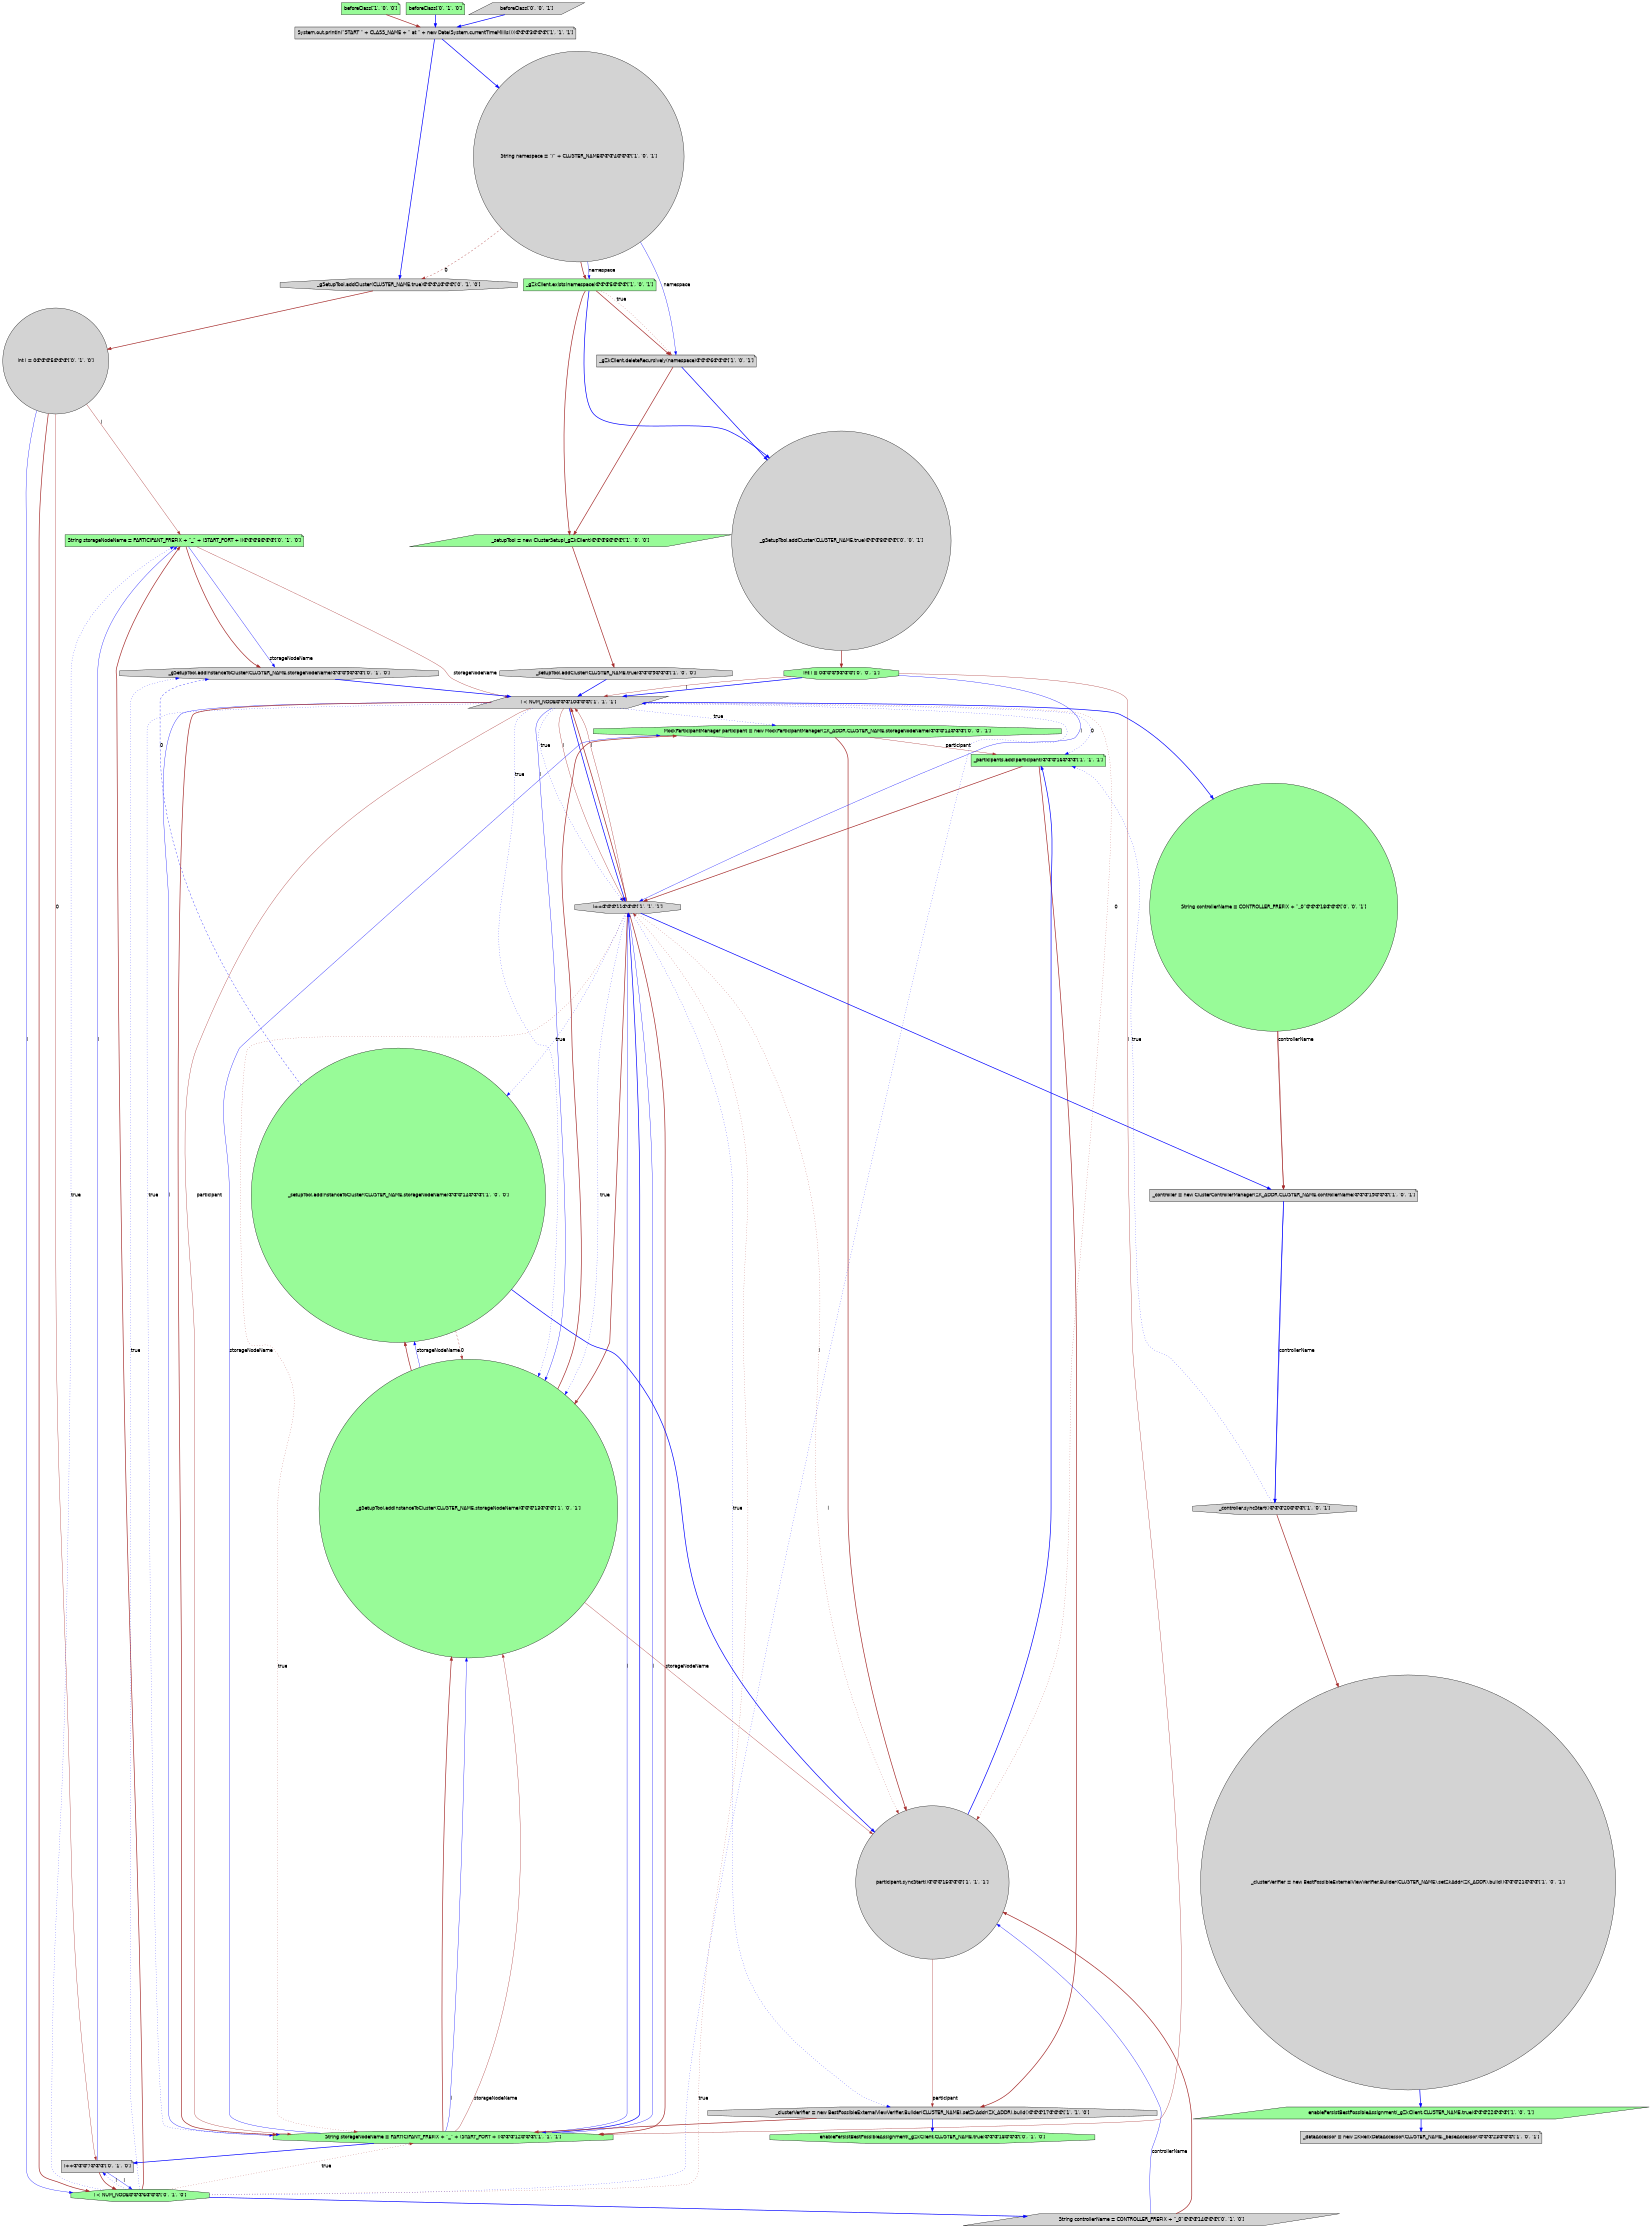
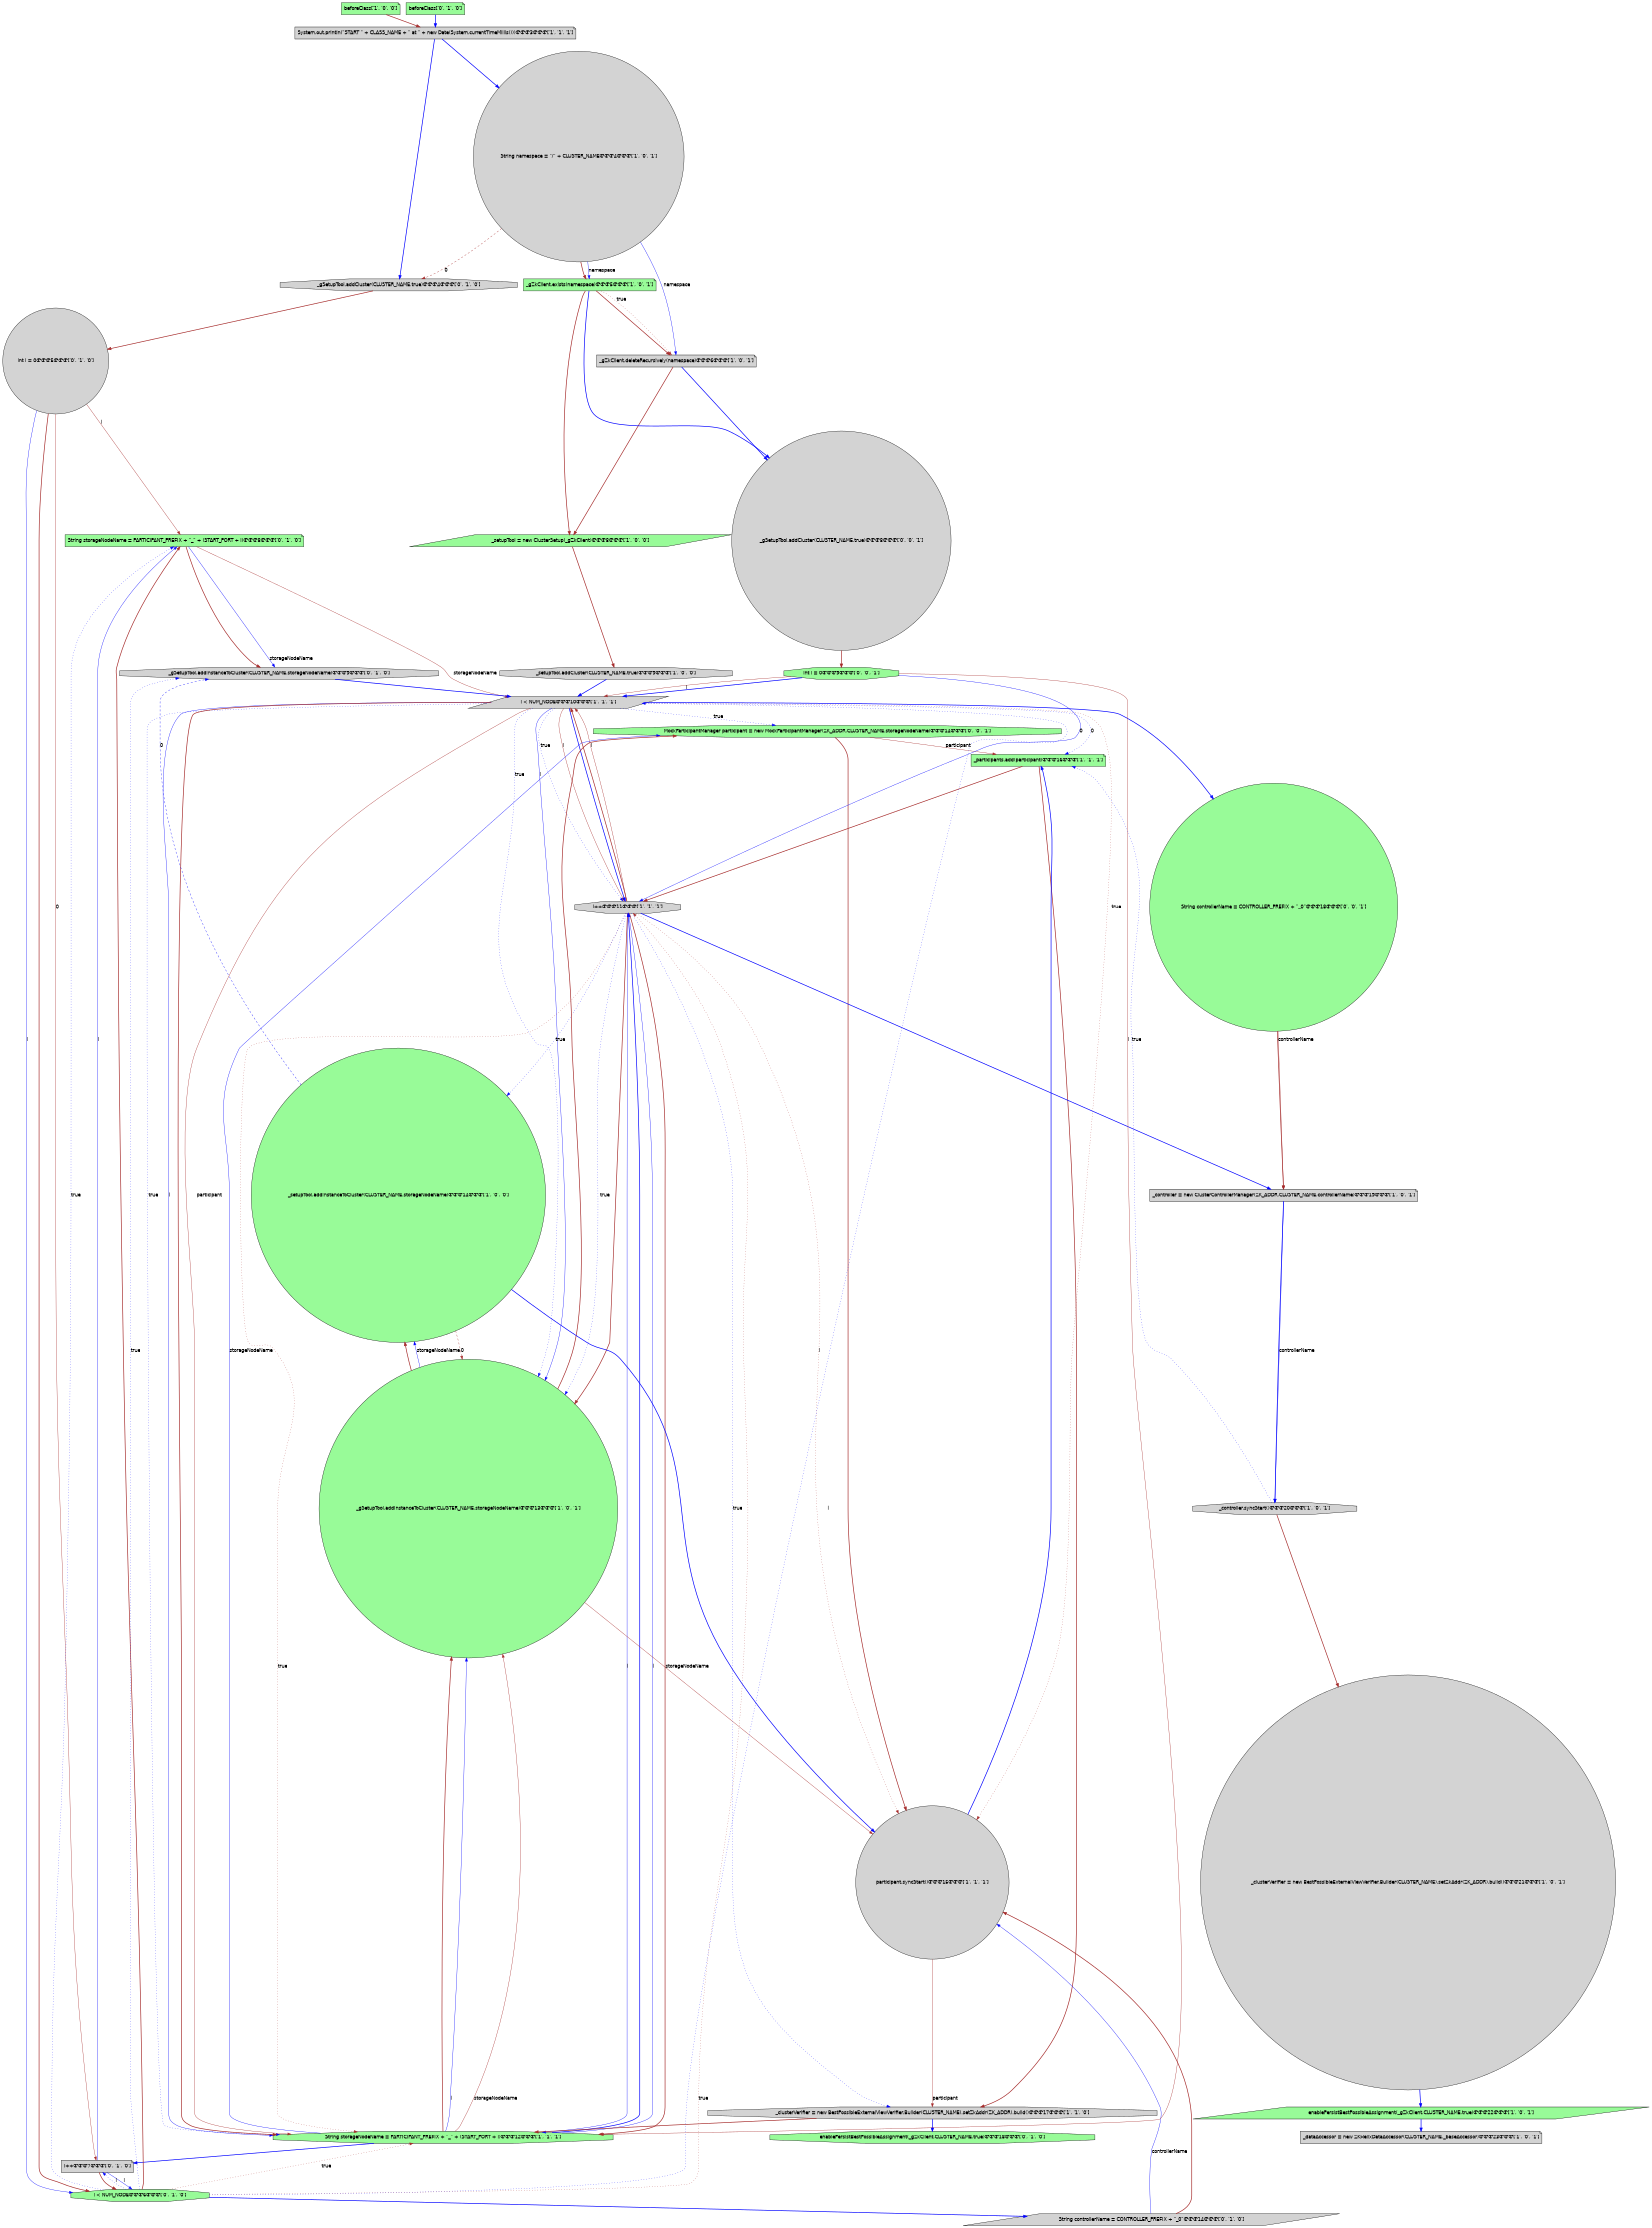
  digraph {
    fontname="DejaVu Sans"
    node [fillcolor=lightgrey fontname="DejaVu Sans" shape=octagon style=filled]
    edge [color=blue fontname="DejaVu Sans" style=bold]
    n1 [fillcolor=palegreen label="String storageNodeName = PARTICIPANT_PREFIX + \"_\" + (START_PORT + i)@@@8@@@['0', '1', '0']" shape=note]
    n2 [label="_gSetupTool.addInstanceToCluster(CLUSTER_NAME,storageNodeName)@@@9@@@['0', '1', '0']"]
    n3 [label="i < NUM_NODE@@@10@@@['1', '1', '1']" shape=parallelogram]
    n4 [fillcolor=palegreen label="MockParticipantManager participant = new MockParticipantManager(ZK_ADDR,CLUSTER_NAME,storageNodeName)@@@14@@@['0', '0', '1']"]
    n5 [fillcolor=palegreen label="_participants.add(participant)@@@16@@@['1', '1', '1']" shape=note]
    n6 [label="participant.syncStart()@@@15@@@['1', '1', '1']" shape=circle]
    n7 [label="i++@@@11@@@['1', '1', '1']"]
    n8 [fillcolor=palegreen label="String storageNodeName = PARTICIPANT_PREFIX + \"_\" + (START_PORT + i)@@@12@@@['1', '1', '1']"]
    n9 [fillcolor=palegreen label="_gSetupTool.addInstanceToCluster(CLUSTER_NAME,storageNodeName)@@@13@@@['1', '0', '1']" shape=circle]
    n10 [fillcolor=palegreen label="String controllerName = CONTROLLER_PREFIX + \"_0\"@@@18@@@['0', '0', '1']" shape=circle]
    n11 [label="_clusterVerifier = new BestPossibleExternalViewVerifier.Builder(CLUSTER_NAME).setZkAddr(ZK_ADDR).build()@@@17@@@['1', '1', '0']"]
    n12 [label="_gSetupTool.addCluster(CLUSTER_NAME,true)@@@4@@@['0', '1', '0']"]
    n13 [label="int i = 0@@@5@@@['0', '1', '0']" shape=circle]
    n14 [label="i++@@@7@@@['0', '1', '0']" shape=note]
    n15 [fillcolor=palegreen label="i < NUM_NODE@@@6@@@['0', '1', '0']"]
    n16 [label="String controllerName = CONTROLLER_PREFIX + \"_0\"@@@14@@@['0', '1', '0']" shape=parallelogram]
    n17 [label="_gZkClient.deleteRecursively(namespace)@@@6@@@['1', '0', '1']" shape=note]
    n18 [label="_gSetupTool.addCluster(CLUSTER_NAME,true)@@@8@@@['0', '0', '1']" shape=circle]
    n19 [fillcolor=palegreen label="_setupTool = new ClusterSetup(_gZkClient)@@@8@@@['1', '0', '0']" shape=parallelogram]
    n20 [fillcolor=palegreen label="int i = 0@@@9@@@['0', '0', '1']"]
    n21 [label="_setupTool.addCluster(CLUSTER_NAME,true)@@@9@@@['1', '0', '0']"]
    n22 [fillcolor=palegreen label="_gZkClient.exists(namespace)@@@5@@@['1', '0', '1']" shape=note]
    n23 [label="_controller = new ClusterControllerManager(ZK_ADDR,CLUSTER_NAME,controllerName)@@@19@@@['1', '0', '1']" shape=note]
    n24 [fillcolor=palegreen label="_setupTool.addInstanceToCluster(CLUSTER_NAME,storageNodeName)@@@14@@@['1', '0', '0']" shape=circle]
    n25 [fillcolor=palegreen label="enablePersistBestPossibleAssignment(_gZkClient,CLUSTER_NAME,true)@@@18@@@['0', '1', '0']"]
    n26 [label="_controller.syncStart()@@@20@@@['1', '0', '1']"]
    n27 [label="_clusterVerifier = new BestPossibleExternalViewVerifier.Builder(CLUSTER_NAME).setZkAddr(ZK_ADDR).build()@@@21@@@['1', '0', '1']" shape=circle]
    n28 [label="_dataAccessor = new ZKHelixDataAccessor(CLUSTER_NAME,_baseAccessor)@@@23@@@['1', '0', '1']" shape=note]
    n29 [fillcolor=palegreen label="enablePersistBestPossibleAssignment(_gZkClient,CLUSTER_NAME,true)@@@22@@@['1', '0', '1']" shape=parallelogram]
    n30 [fillcolor=palegreen label="beforeClass['1', '0', '0']" shape=note]
    n31 [label="System.out.println(\"START \" + CLASS_NAME + \" at \" + new Date(System.currentTimeMillis()))@@@3@@@['1', '1', '1']" shape=note]
    n32 [label="String namespace = \"/\" + CLUSTER_NAME@@@4@@@['1', '0', '1']" shape=circle]
    n33 [fillcolor=palegreen label="beforeClass['0', '1', '0']" shape=note]
-   n34 [label="beforeClass['0', '0', '1']" shape=parallelogram]
    n1 -> n2 [color=brown]
    n1 -> n2 [label=storageNodeName style=solid]
    n1 -> n3 [color=brown label=storageNodeName style=solid]
    n2 -> n3
    n3 -> n4 [label=true style=dotted]
    n3 -> n5 [label=0 style=dotted]
-   n3 -> n6 [color=brown label=0 style=dotted]
+   n3 -> n6 [color=brown label=true style=dotted]
    n3 -> n7 [label=true style=dotted]
    n3 -> n7 [color=brown label=i style=solid]
    n3 -> n7
    n3 -> n8 [label=true style=dotted]
    n3 -> n8 [label=i style=solid]
    n3 -> n8 [color=brown]
    n3 -> n8 [color=brown label=participant style=solid]
    n3 -> n9 [label=true style=dotted]
    n3 -> n9 [label=i style=solid]
    n3 -> n10
    n4 -> n5 [color=brown label=participant style=solid]
    n4 -> n6 [color=brown]
    n5 -> n7 [color=brown]
    n5 -> n11 [color=brown]
    n6 -> n5
    n6 -> n11 [color=brown label=participant style=solid]
    n7 -> n3 [color=brown label=i style=solid]
    n7 -> n3 [color=brown]
    n7 -> n6 [color=brown label=i style=dotted]
    n7 -> n8 [color=brown]
    n7 -> n8 [color=brown label=true style=dotted]
    n7 -> n8 [label=i style=solid]
    n7 -> n9 [label=true style=dotted]
    n7 -> n9 [color=brown]
    n7 -> n11 [label=true style=dotted]
    n7 -> n23
    n7 -> n24 [label=true style=dotted]
    n8 -> n4 [label=storageNodeName style=solid]
    n8 -> n7
    n8 -> n7 [label=i style=solid]
    n8 -> n9 [color=brown label=storageNodeName style=solid]
    n8 -> n9 [color=brown]
    n8 -> n9 [label=i style=solid]
    n8 -> n14
    n9 -> n4 [color=brown]
    n9 -> n6 [color=brown label=storageNodeName style=solid]
    n9 -> n24 [color=brown]
    n9 -> n24 [label=storageNodeName style=solid]
    n10 -> n23 [color=brown label=controllerName style=solid]
    n10 -> n23 [color=brown]
    n11 -> n8 [color=brown]
    n11 -> n25
    n12 -> n13 [color=brown]
    n13 -> n1 [color=brown label=i style=solid]
    n13 -> n14 [color=brown label=0 style=solid]
    n13 -> n15 [label=i style=solid]
    n13 -> n15 [color=brown]
    n14 -> n1 [label=i style=solid]
    n14 -> n15 [label=i style=solid]
    n14 -> n15 [color=brown]
    n15 -> n1 [label=true style=dotted]
    n15 -> n1 [color=brown]
    n15 -> n2 [label=true style=dotted]
    n15 -> n3 [label=i style=dotted]
    n15 -> n7 [color=brown label=true style=dotted]
    n15 -> n8 [color=brown label=true style=dotted]
    n15 -> n14 [label=i style=dotted]
    n15 -> n16
    n16 -> n6 [color=brown]
    n16 -> n6 [label=controllerName style=solid]
    n17 -> n18
    n17 -> n19 [color=brown]
    n18 -> n20 [color=brown]
    n19 -> n21 [color=brown]
    n20 -> n3
    n20 -> n3 [color=brown label=i style=solid]
-   n20 -> n7 [label=i style=solid]
+   n20 -> n7 [label=0 style=solid]
    n20 -> n8 [color=brown label=i style=solid]
    n21 -> n3
    n22 -> n17 [color=brown]
    n22 -> n17 [color=brown label=true style=dotted]
    n22 -> n18
    n22 -> n19 [color=brown]
    n23 -> n26
    n23 -> n26 [label=controllerName style=solid]
    n24 -> n2 [label=0 style=dashed]
    n24 -> n6
    n24 -> n9 [color=brown label=0 style=dashed]
    n26 -> n5 [label=true style=dotted]
    n26 -> n27 [color=brown]
    n27 -> n29
    n29 -> n28
    n30 -> n31 [color=brown]
    n31 -> n12
    n31 -> n32
    n32 -> n12 [color=brown label=0 style=dashed]
    n32 -> n17 [label=namespace style=solid]
    n32 -> n22 [color=brown]
    n32 -> n22 [label=namespace style=solid]
    n33 -> n31
-   n34 -> n31
  }
